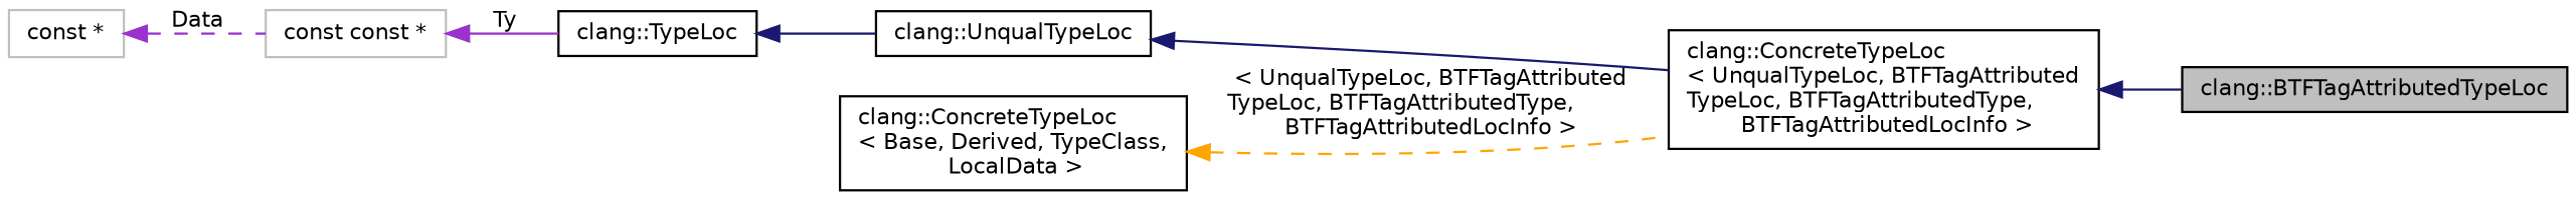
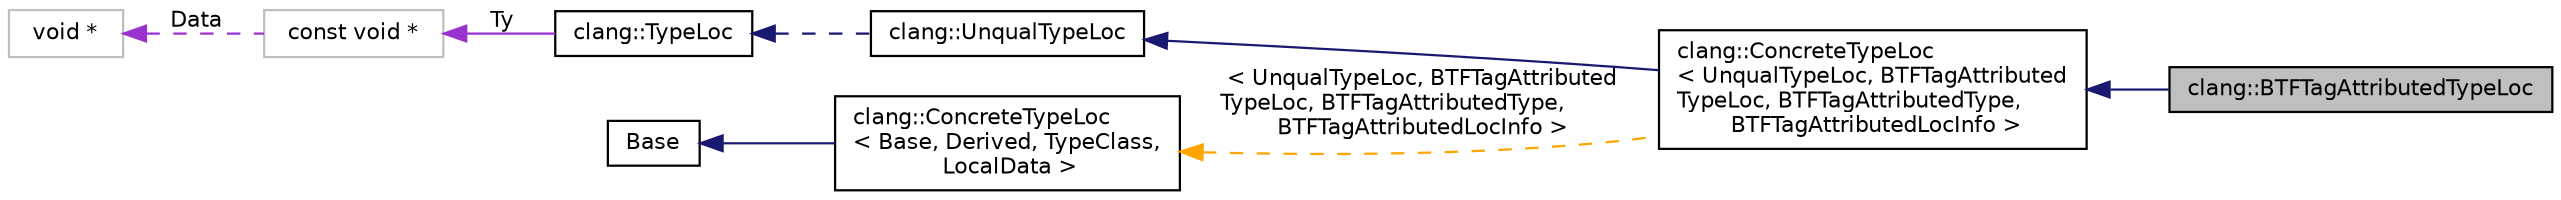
  digraph {
    rankdir=LR
    node [color=black fontname=Helvetica fontsize=10 shape=record]
    edge [color=midnightblue dir=back fontname=Helvetica fontsize=10 labelfontname=Helvetica labelfontsize=10 style=solid]
    n1 [fillcolor=grey75 fontcolor=black height=0.2 label="clang::BTFTagAttributedTypeLoc" style=filled width=0.4]
    n2 [height=0.2 label="clang::ConcreteTypeLoc\l\< UnqualTypeLoc, BTFTagAttributed\lTypeLoc, BTFTagAttributedType,\l BTFTagAttributedLocInfo \>" width=0.4]
    n3 [height=0.2 label="clang::UnqualTypeLoc" width=0.4]
    n4 [height=0.2 label="clang::TypeLoc" width=0.4]
-   n5 [color=grey75 height=0.2 label="const const *" width=0.4]
-   n6 [color=grey75 height=0.2 label="const *" width=0.4]
+   n5 [color=grey75 height=0.2 label="const void *" width=0.4]
+   n6 [color=grey75 height=0.2 label="void *" width=0.4]
    n7 [height=0.2 label="clang::ConcreteTypeLoc\l\< Base, Derived, TypeClass,\l LocalData \>" width=0.4]
+   n8 [height=0.2 label=Base width=0.4]
    n2 -> n1
    n3 -> n2
-   n4 -> n3
+   n4 -> n3 [style=dashed]
    n5 -> n4 [color=darkorchid3 label=" Ty"]
    n6 -> n5 [color=darkorchid3 label=" Data" style=dashed]
    n7 -> n2 [color=orange label=" \< UnqualTypeLoc, BTFTagAttributed\lTypeLoc, BTFTagAttributedType,\l BTFTagAttributedLocInfo \>" style=dashed]
+   n8 -> n7
  }
